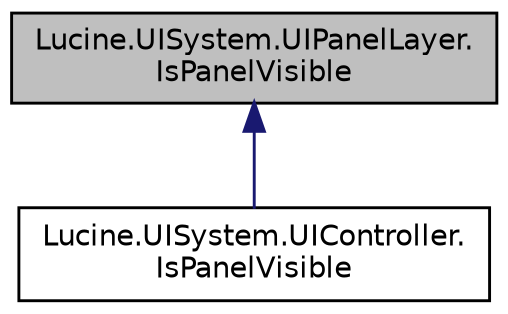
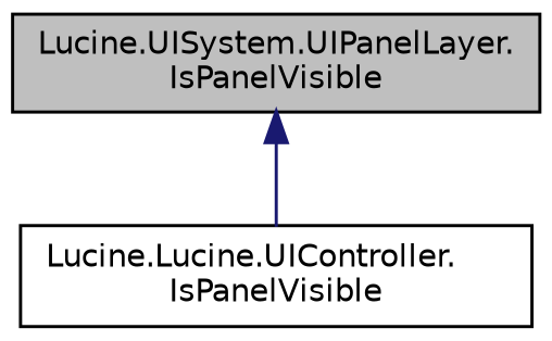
  digraph {
    rankdir=TB
    node [color=black fontname=Helvetica fontsize=10 shape=record style=filled]
    n1 [fillcolor=grey75 fontcolor=black height=0.2 label="Lucine.UISystem.UIPanelLayer.\lIsPanelVisible" width=0.4]
-   n2 [fillcolor=white height=0.2 label="Lucine.UISystem.UIController.\lIsPanelVisible" width=0.4]
+   n2 [fillcolor=white height=0.2 label="Lucine.Lucine.UIController.\lIsPanelVisible" width=0.4]
    n1 -> n2 [color=midnightblue dir=back fontname=Helvetica fontsize=10 labelfontname=Helvetica labelfontsize=10 style=solid]
  }
